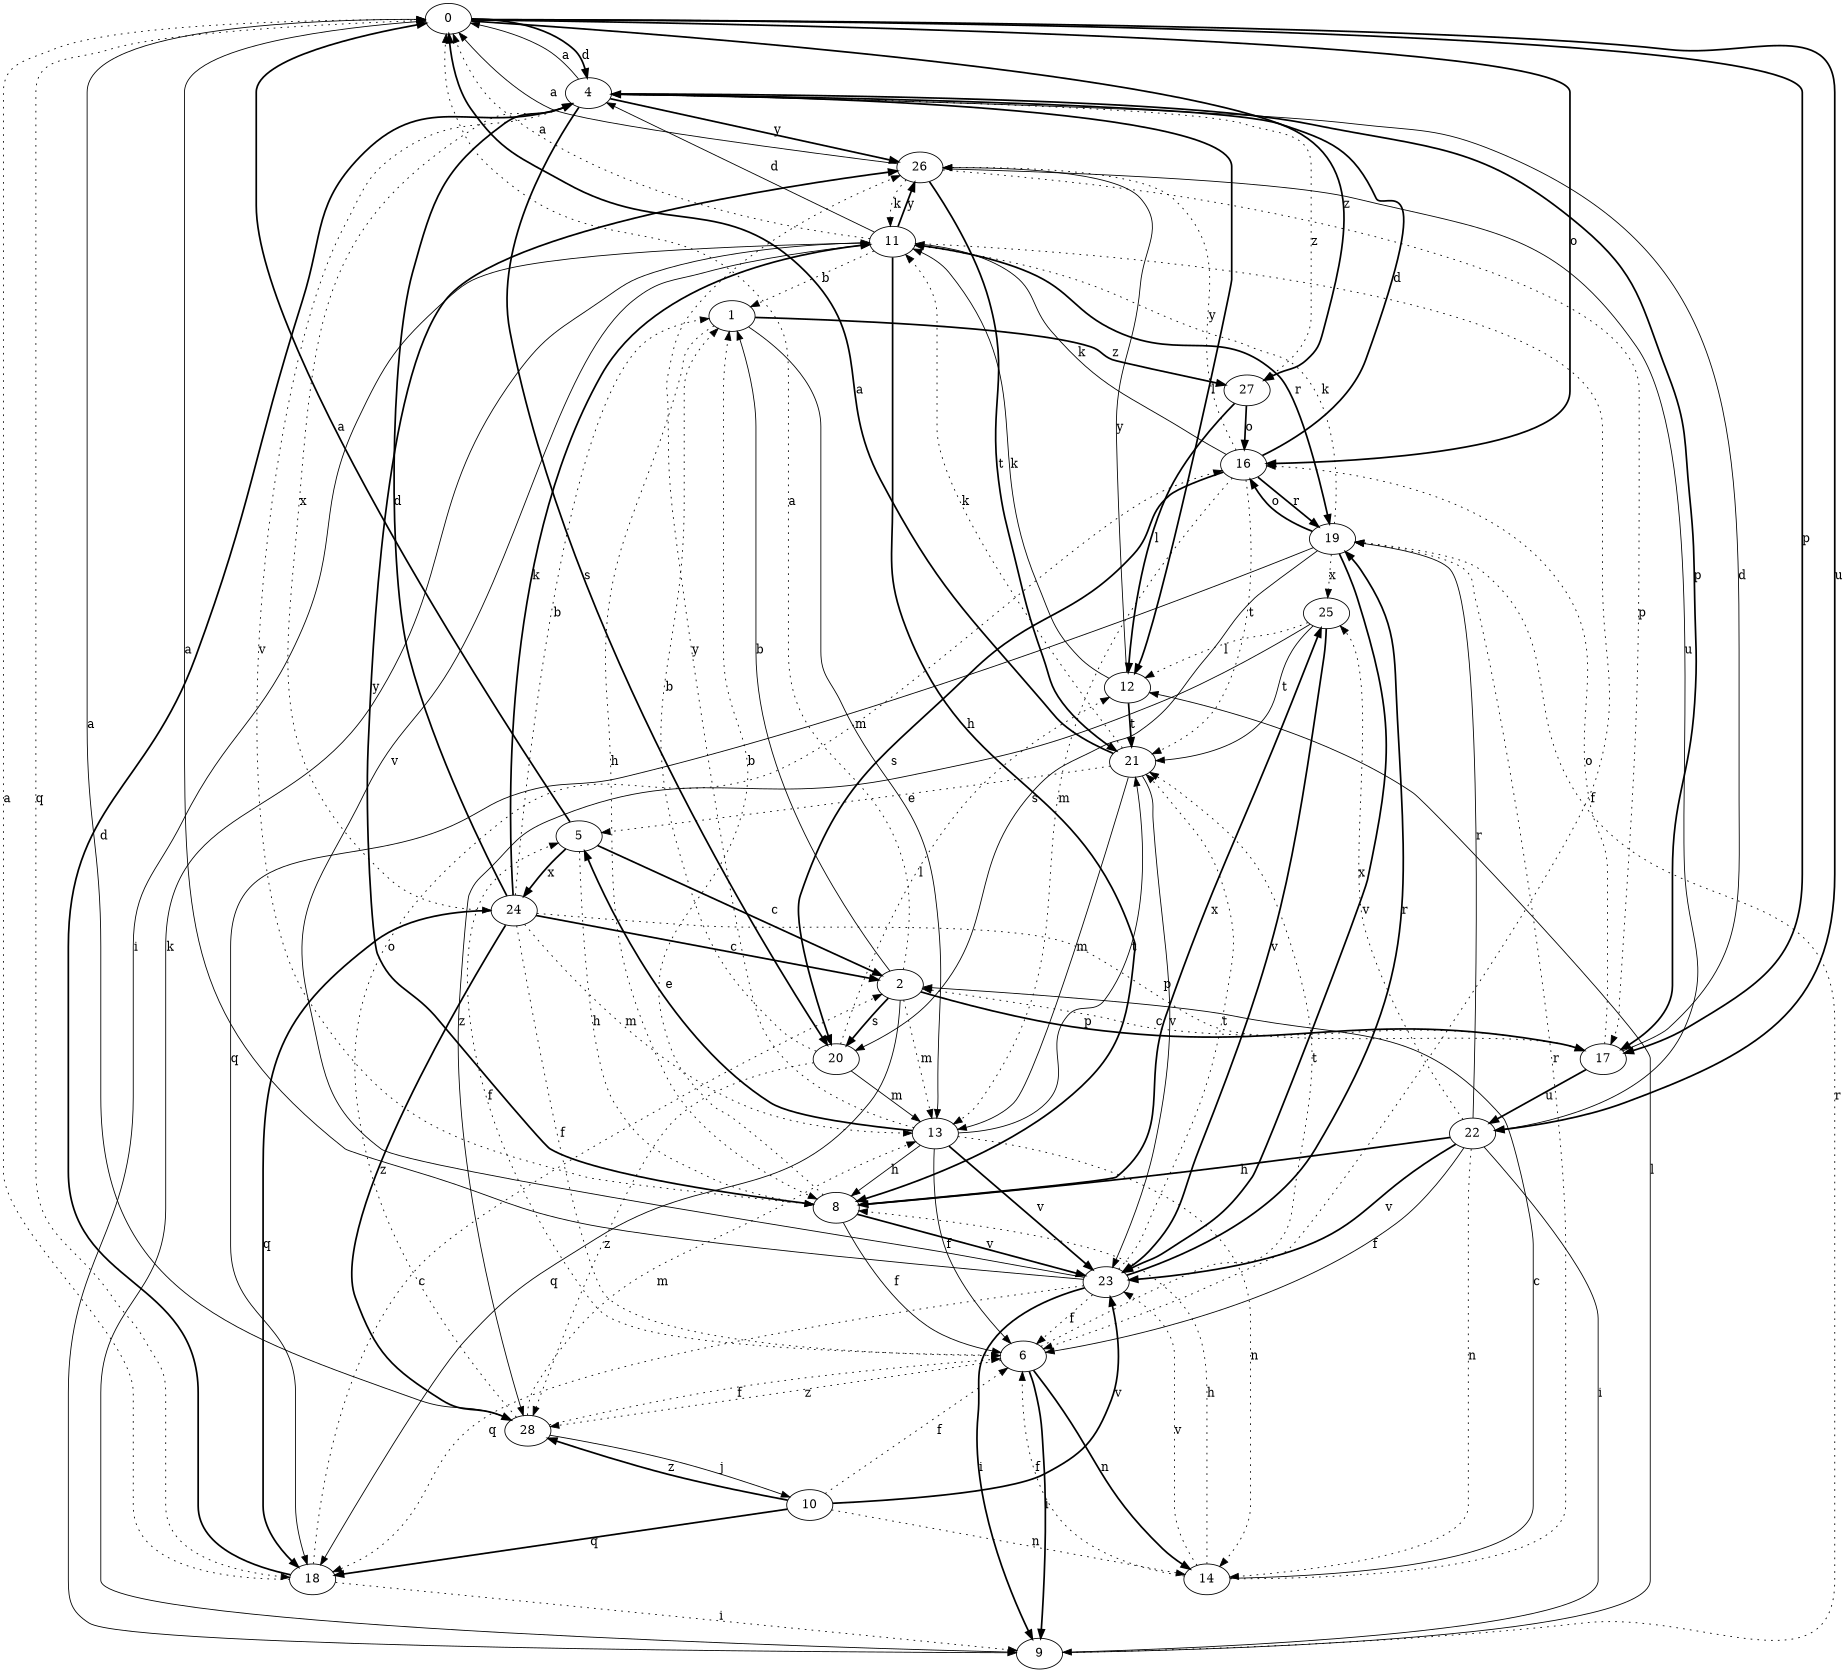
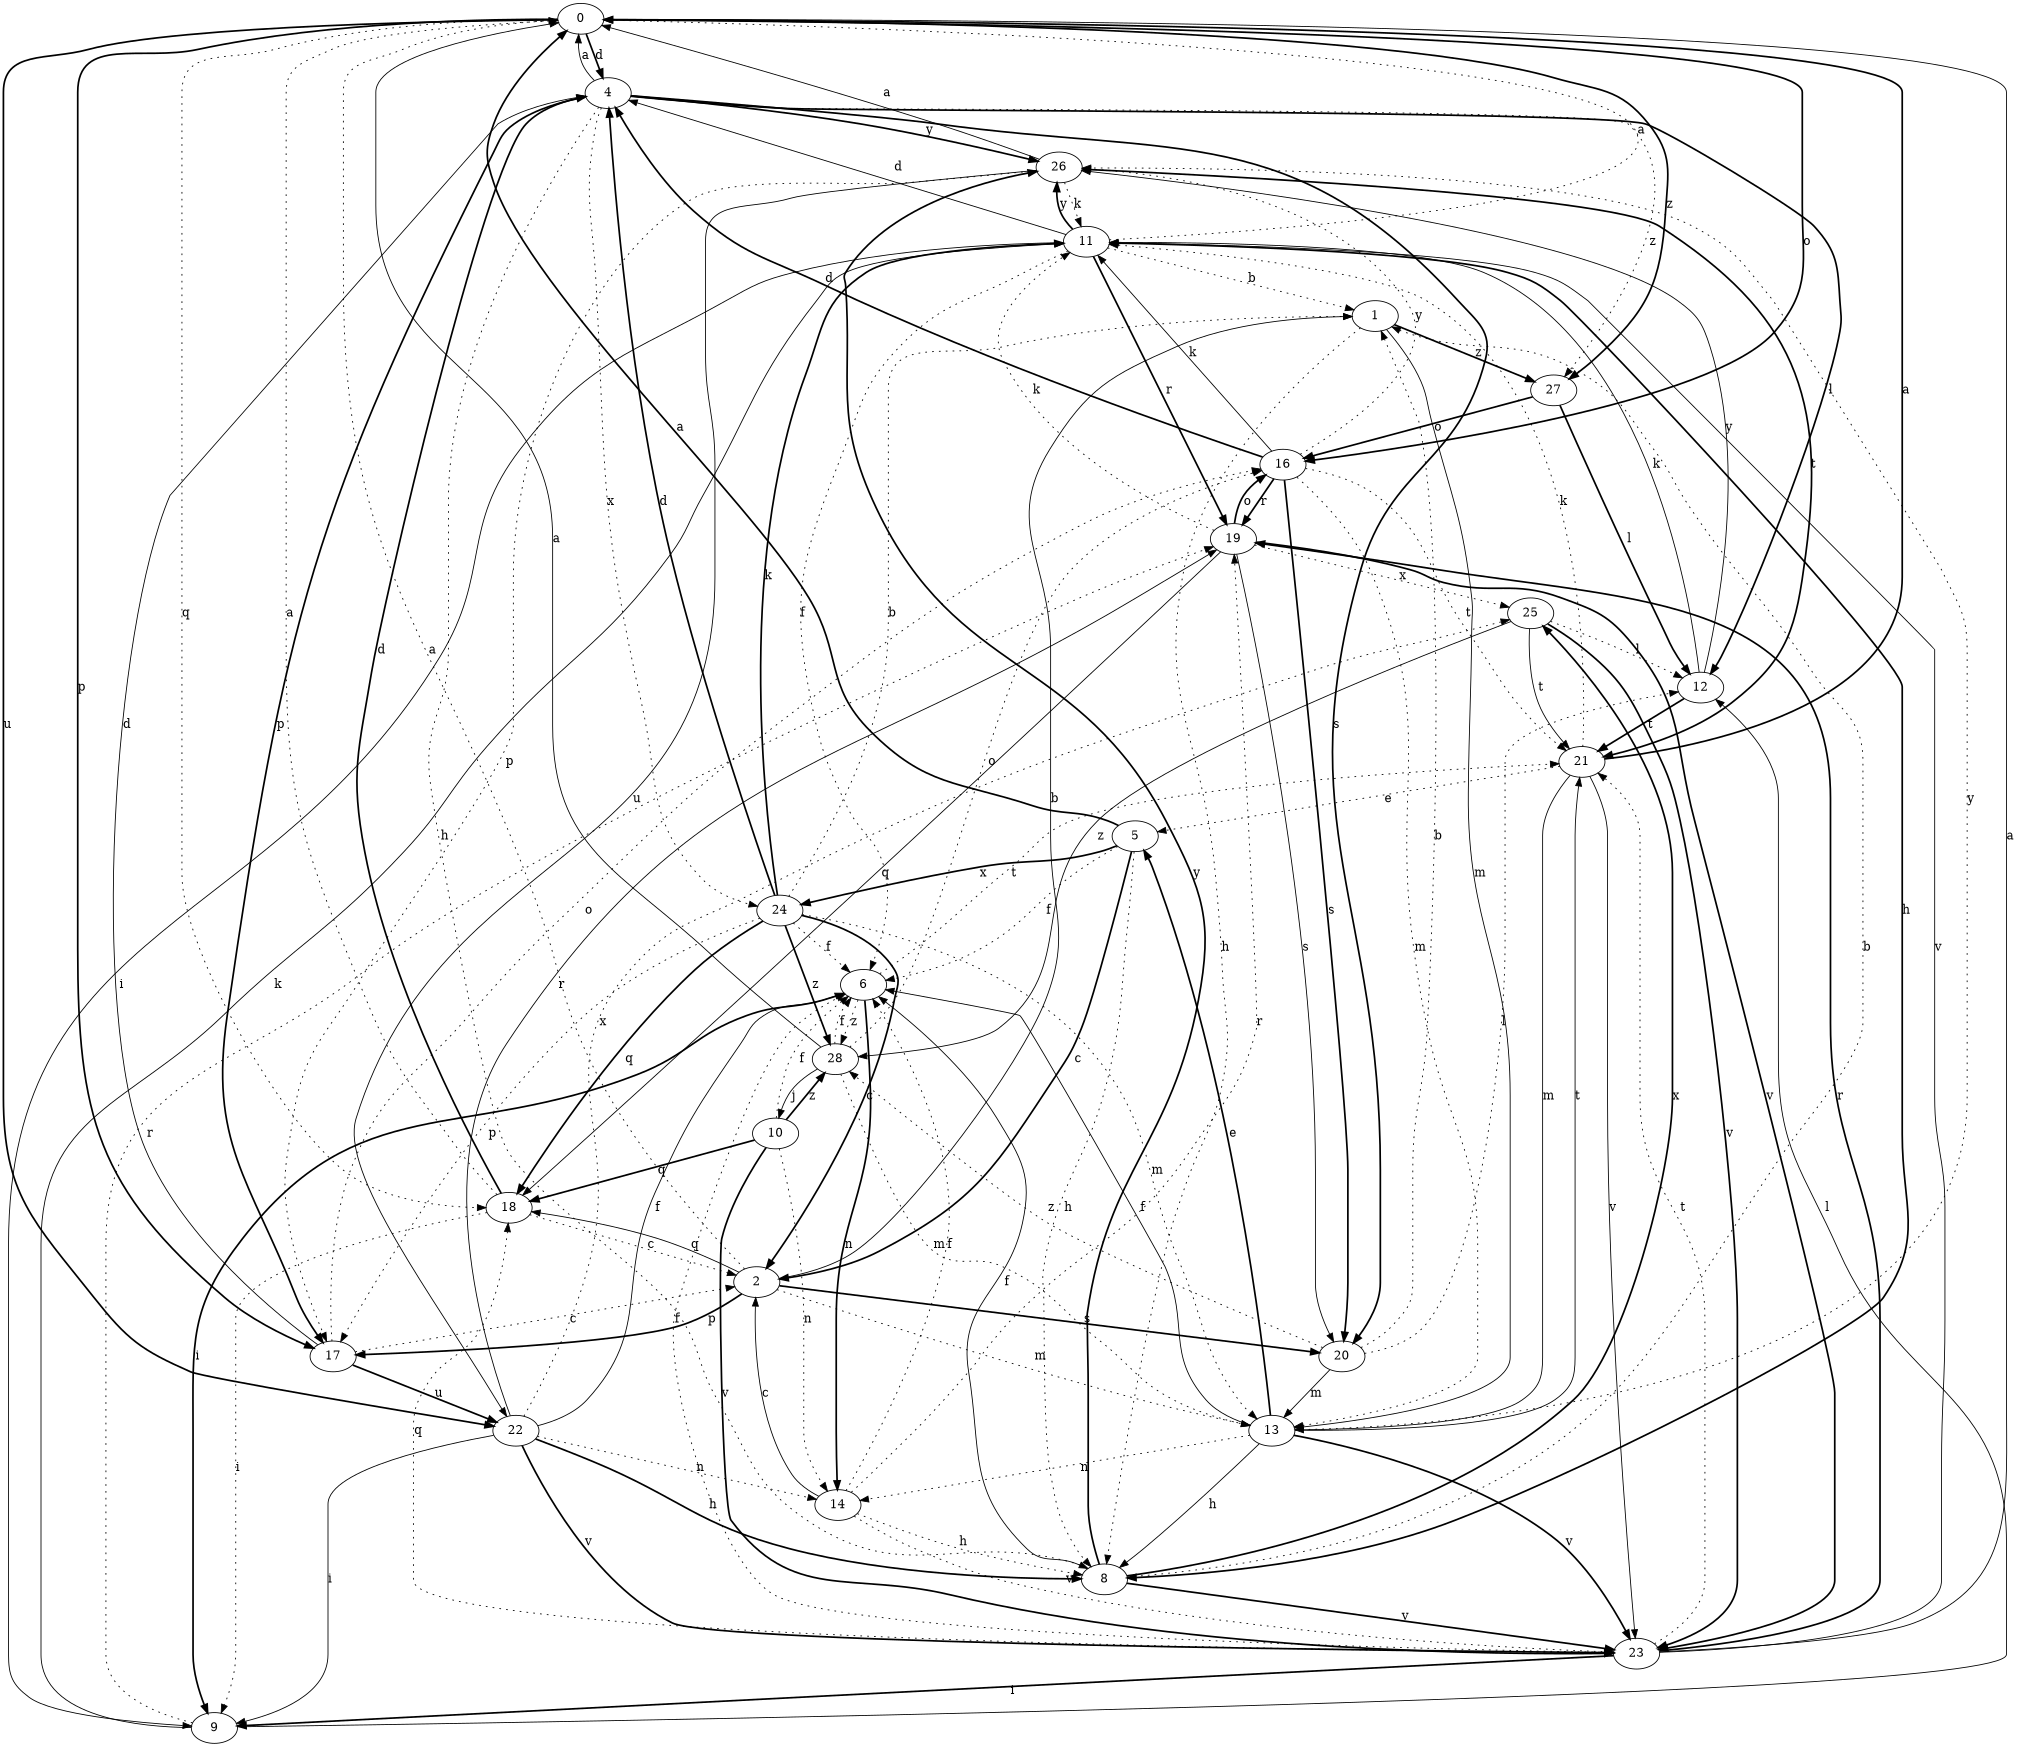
  strict digraph {
    edge [style=dotted]
    0
    4
    16
    17
    18
    22
    27
    8
    20
    12
    24
    26
    13
    21
    11
    19
    2
    9
    6
    14
    23
    25
    1
    5
    28
    10
    0 -> 4 [label=d style=bold]
    0 -> 16 [label=o style=bold]
    0 -> 17 [label=p style=bold]
    0 -> 18 [label=q]
    0 -> 22 [label=u style=bold]
    0 -> 27 [label=z style=bold]
    4 -> 0 [label=a style=solid]
    4 -> 17 [label=p style=bold]
    4 -> 27 [label=z]
-   4 -> 8 [label=v]
+   4 -> 8 [label=h]
    4 -> 20 [label=s style=bold]
    4 -> 12 [label=l style=bold]
    4 -> 24 [label=x]
    4 -> 26 [label=y style=bold]
    16 -> 4 [label=d style=bold]
    16 -> 20 [label=s style=bold]
    16 -> 26 [label=y]
    16 -> 13 [label=m]
    16 -> 21 [label=t]
    16 -> 11 [label=k style=solid]
    16 -> 19 [label=r style=bold]
    17 -> 4 [label=d style=solid]
    17 -> 16 [label=o]
    17 -> 22 [label=u style=bold]
    17 -> 2 [label=c]
    18 -> 0 [label=a]
    18 -> 4 [label=d style=bold]
    18 -> 2 [label=c]
    18 -> 9 [label=i]
    22 -> 8 [label=h style=bold]
    22 -> 19 [label=r style=solid]
    22 -> 9 [label=i style=solid]
    22 -> 6 [label=f style=solid]
    22 -> 14 [label=n]
    22 -> 23 [label=v style=bold]
    22 -> 25 [label=x]
    27 -> 16 [label=o style=bold]
    27 -> 12 [label=l style=bold]
    8 -> 26 [label=y style=bold]
    8 -> 6 [label=f style=solid]
    8 -> 23 [label=v style=bold]
    8 -> 25 [label=x style=bold]
    8 -> 1 [label=b]
    20 -> 12 [label=l]
    20 -> 13 [label=m style=solid]
    20 -> 1 [label=b]
    20 -> 28 [label=z]
    12 -> 26 [label=y style=solid]
    12 -> 21 [label=t style=bold]
    12 -> 11 [label=k style=solid]
    24 -> 4 [label=d style=bold]
    24 -> 17 [label=p]
    24 -> 18 [label=q style=bold]
    24 -> 13 [label=m]
    24 -> 11 [label=k style=bold]
    24 -> 2 [label=c style=bold]
    24 -> 6 [label=f]
    24 -> 1 [label=b]
    24 -> 28 [label=z style=bold]
    26 -> 0 [label=a style=solid]
    26 -> 17 [label=p]
    26 -> 22 [label=u style=solid]
    26 -> 21 [label=t style=bold]
    26 -> 11 [label=k]
    13 -> 8 [label=h style=solid]
    13 -> 26 [label=y]
    13 -> 21 [label=t style=solid]
    13 -> 6 [label=f style=solid]
    13 -> 14 [label=n]
    13 -> 23 [label=v style=bold]
    13 -> 5 [label=e style=bold]
    21 -> 0 [label=a style=bold]
    21 -> 13 [label=m style=solid]
    21 -> 11 [label=k]
    21 -> 23 [label=v style=solid]
    21 -> 5 [label=e]
    11 -> 0 [label=a]
    11 -> 4 [label=d style=solid]
    11 -> 8 [label=h style=bold]
    11 -> 26 [label=y style=bold]
    11 -> 19 [label=r style=bold]
    11 -> 9 [label=i style=solid]
    11 -> 6 [label=f]
    11 -> 1 [label=b]
    19 -> 16 [label=o style=bold]
    19 -> 18 [label=q style=solid]
    19 -> 20 [label=s style=solid]
    19 -> 11 [label=k]
    19 -> 23 [label=v style=bold]
    19 -> 25 [label=x]
    2 -> 0 [label=a]
    2 -> 17 [label=p style=bold]
    2 -> 18 [label=q style=solid]
    2 -> 20 [label=s style=bold]
    2 -> 13 [label=m]
    2 -> 1 [label=b style=solid]
    9 -> 12 [label=l style=solid]
    9 -> 11 [label=k style=solid]
    9 -> 19 [label=r]
    6 -> 21 [label=t]
    6 -> 9 [label=i style=bold]
    6 -> 14 [label=n style=bold]
    6 -> 28 [label=z]
    14 -> 8 [label=h]
    14 -> 19 [label=r]
    14 -> 2 [label=c style=solid]
    14 -> 6 [label=f]
    14 -> 23 [label=v]
    23 -> 0 [label=a style=solid]
    23 -> 18 [label=q]
    23 -> 21 [label=t]
    23 -> 11 [label=v style=solid]
    23 -> 19 [label=r style=bold]
    23 -> 9 [label=i style=bold]
    23 -> 6 [label=f]
    25 -> 12 [label=l]
    25 -> 21 [label=t style=solid]
    25 -> 23 [label=v style=bold]
    25 -> 28 [label=z style=solid]
    1 -> 27 [label=z style=bold]
    1 -> 8 [label=h]
    1 -> 13 [label=m style=solid]
    5 -> 0 [label=a style=bold]
    5 -> 8 [label=h]
    5 -> 24 [label=x style=bold]
    5 -> 2 [label=c style=bold]
-   6 -> 5 [label=f]
+   5 -> 6 [label=f]
    28 -> 0 [label=a style=solid]
    28 -> 16 [label=o]
    28 -> 13 [label=m]
    28 -> 6 [label=f]
    28 -> 10 [label=j style=solid]
    10 -> 18 [label=q style=bold]
    10 -> 6 [label=f]
    10 -> 14 [label=n]
    10 -> 23 [label=v style=bold]
    10 -> 28 [label=z style=bold]
  }
